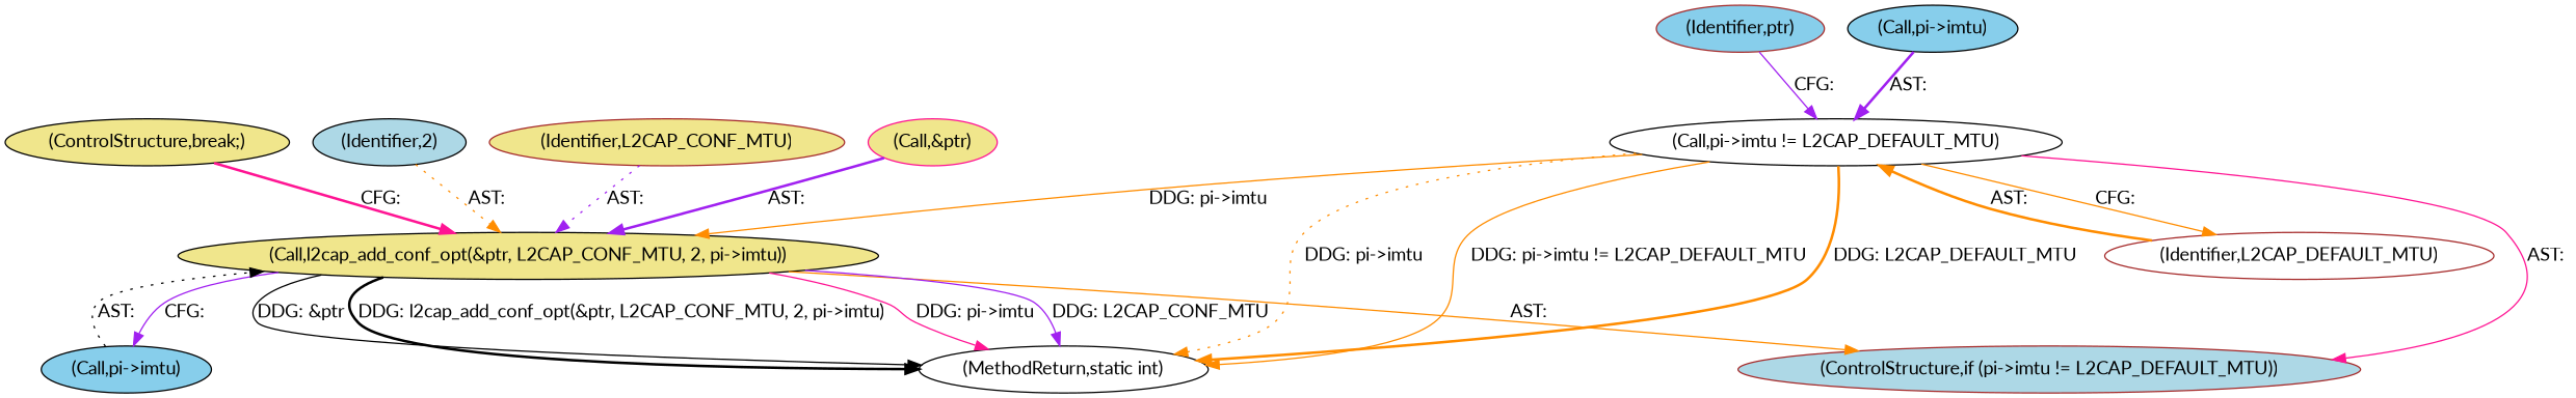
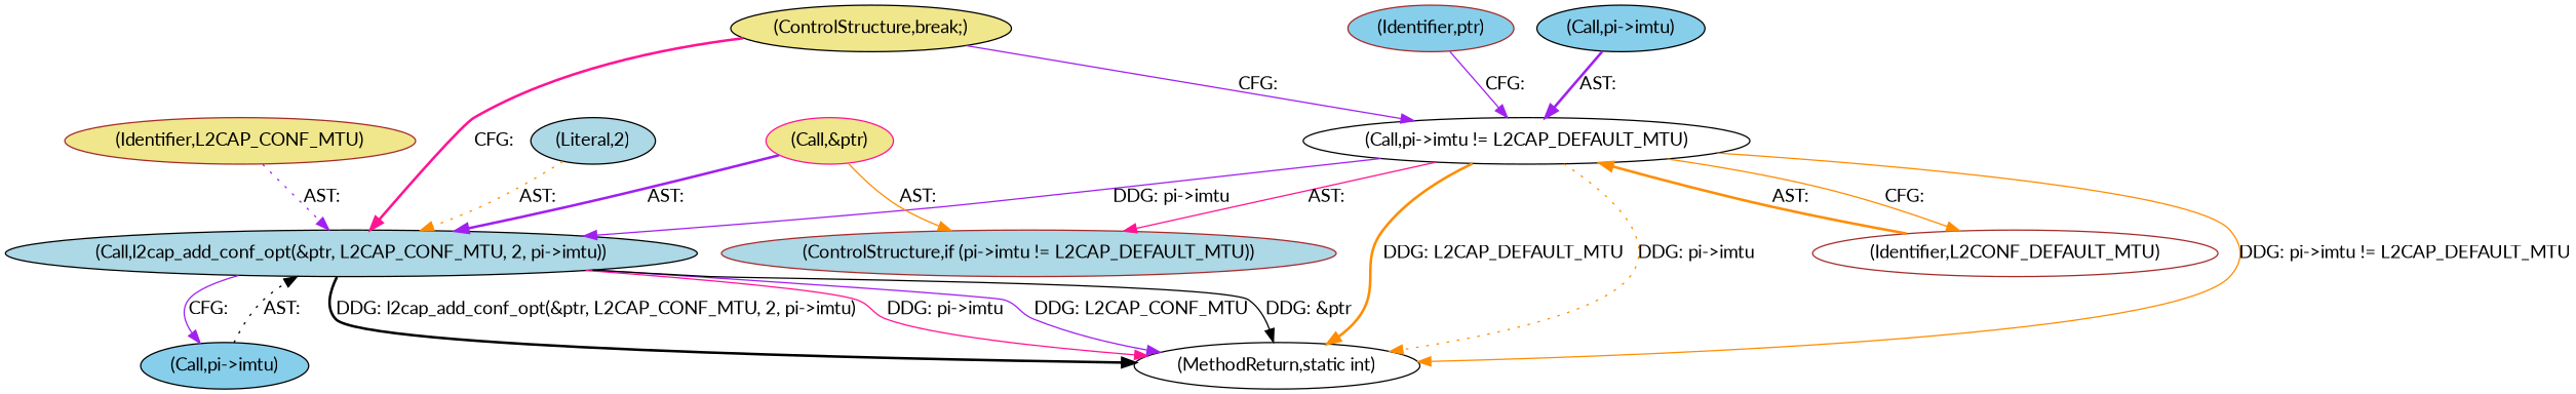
  digraph {
    fontname=Lato
    node [color=black fillcolor=white fontname=Lato style=filled]
    edge [color=purple fontname=Lato style=solid]
    n1 [label="(Call,pi->imtu != L2CAP_DEFAULT_MTU)"]
-   n2 [fillcolor=khaki label="(Call,l2cap_add_conf_opt(&ptr, L2CAP_CONF_MTU, 2, pi->imtu))"]
-   n3 [color=brown label="(Identifier,L2CAP_DEFAULT_MTU)"]
+   n2 [fillcolor=lightblue label="(Call,l2cap_add_conf_opt(&ptr, L2CAP_CONF_MTU, 2, pi->imtu))"]
+   n3 [color=brown label="(Identifier,L2CONF_DEFAULT_MTU)"]
    n4 [color=brown fillcolor=lightblue label="(ControlStructure,if (pi->imtu != L2CAP_DEFAULT_MTU))"]
    n5 [label="(MethodReturn,static int)"]
    n6 [fillcolor=skyblue label="(Call,pi->imtu)"]
    n7 [color=deeppink fillcolor=khaki label="(Call,&ptr)"]
    n8 [color=brown fillcolor=skyblue label="(Identifier,ptr)"]
    n9 [fillcolor=khaki label="(ControlStructure,break;)"]
-   n10 [fillcolor=lightblue label="(Identifier,2)"]
+   n10 [fillcolor=lightblue label="(Literal,2)"]
    n11 [color=brown fillcolor=khaki label="(Identifier,L2CAP_CONF_MTU)"]
    n12 [fillcolor=skyblue label="(Call,pi->imtu)"]
-   n1 -> n2 [color=darkorange label="DDG: pi->imtu"]
+   n1 -> n2 [label="DDG: pi->imtu"]
    n1 -> n3 [color=darkorange label="CFG: "]
    n1 -> n4 [color=deeppink label="AST: "]
    n1 -> n5 [color=darkorange label="DDG: pi->imtu" style=dotted]
    n1 -> n5 [color=darkorange label="DDG: pi->imtu != L2CAP_DEFAULT_MTU"]
    n1 -> n5 [color=darkorange label="DDG: L2CAP_DEFAULT_MTU" style=bold]
-   n2 -> n4 [color=darkorange label="AST: "]
+   n7 -> n4 [color=darkorange label="AST: "]
    n2 -> n5 [color=black label="DDG: l2cap_add_conf_opt(&ptr, L2CAP_CONF_MTU, 2, pi->imtu)" style=bold]
    n2 -> n5 [color=deeppink label="DDG: pi->imtu"]
    n2 -> n5 [label="DDG: L2CAP_CONF_MTU"]
    n2 -> n5 [color=black label="DDG: &ptr"]
    n2 -> n6 [label="CFG: "]
    n3 -> n1 [color=darkorange label="AST: " style=bold]
    n6 -> n2 [color=black label="AST: " style=dotted]
    n7 -> n2 [label="AST: " style=bold]
    n8 -> n1 [label="CFG: "]
+   n9 -> n1 [label="CFG: "]
    n9 -> n2 [color=deeppink label="CFG: " style=bold]
    n10 -> n2 [color=darkorange label="AST: " style=dotted]
    n11 -> n2 [label="AST: " style=dotted]
    n12 -> n1 [label="AST: " style=bold]
  }
